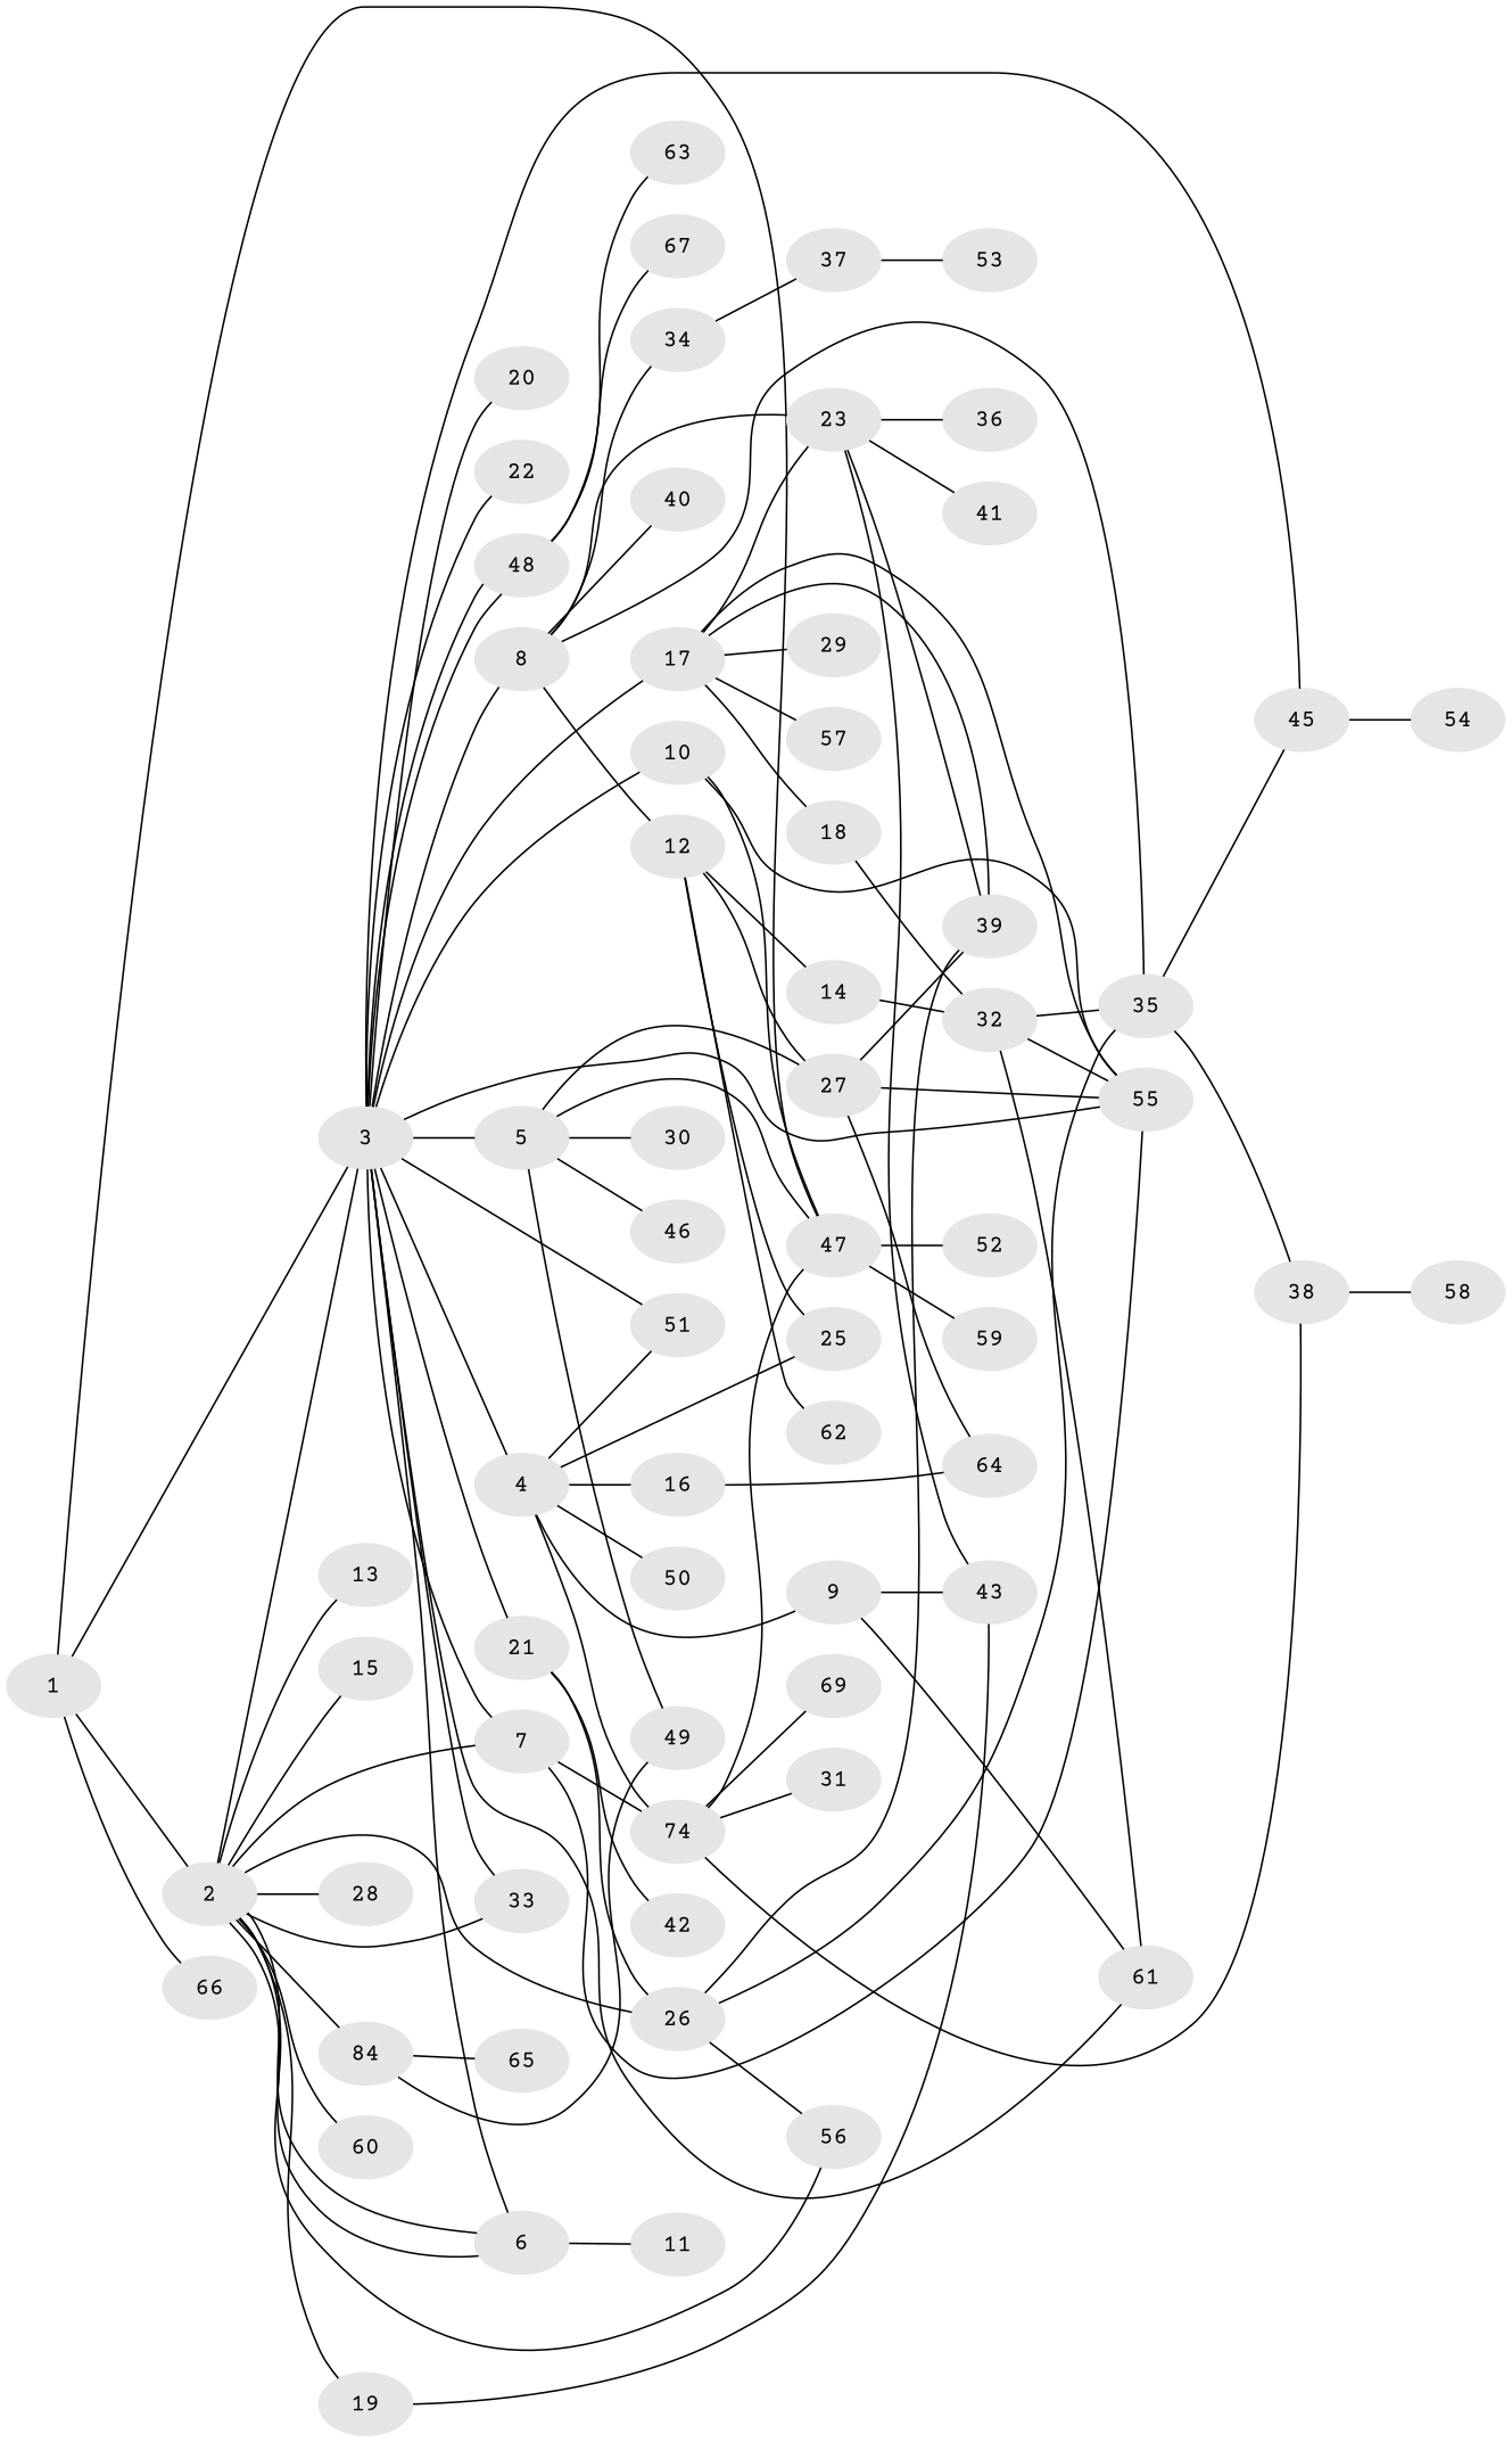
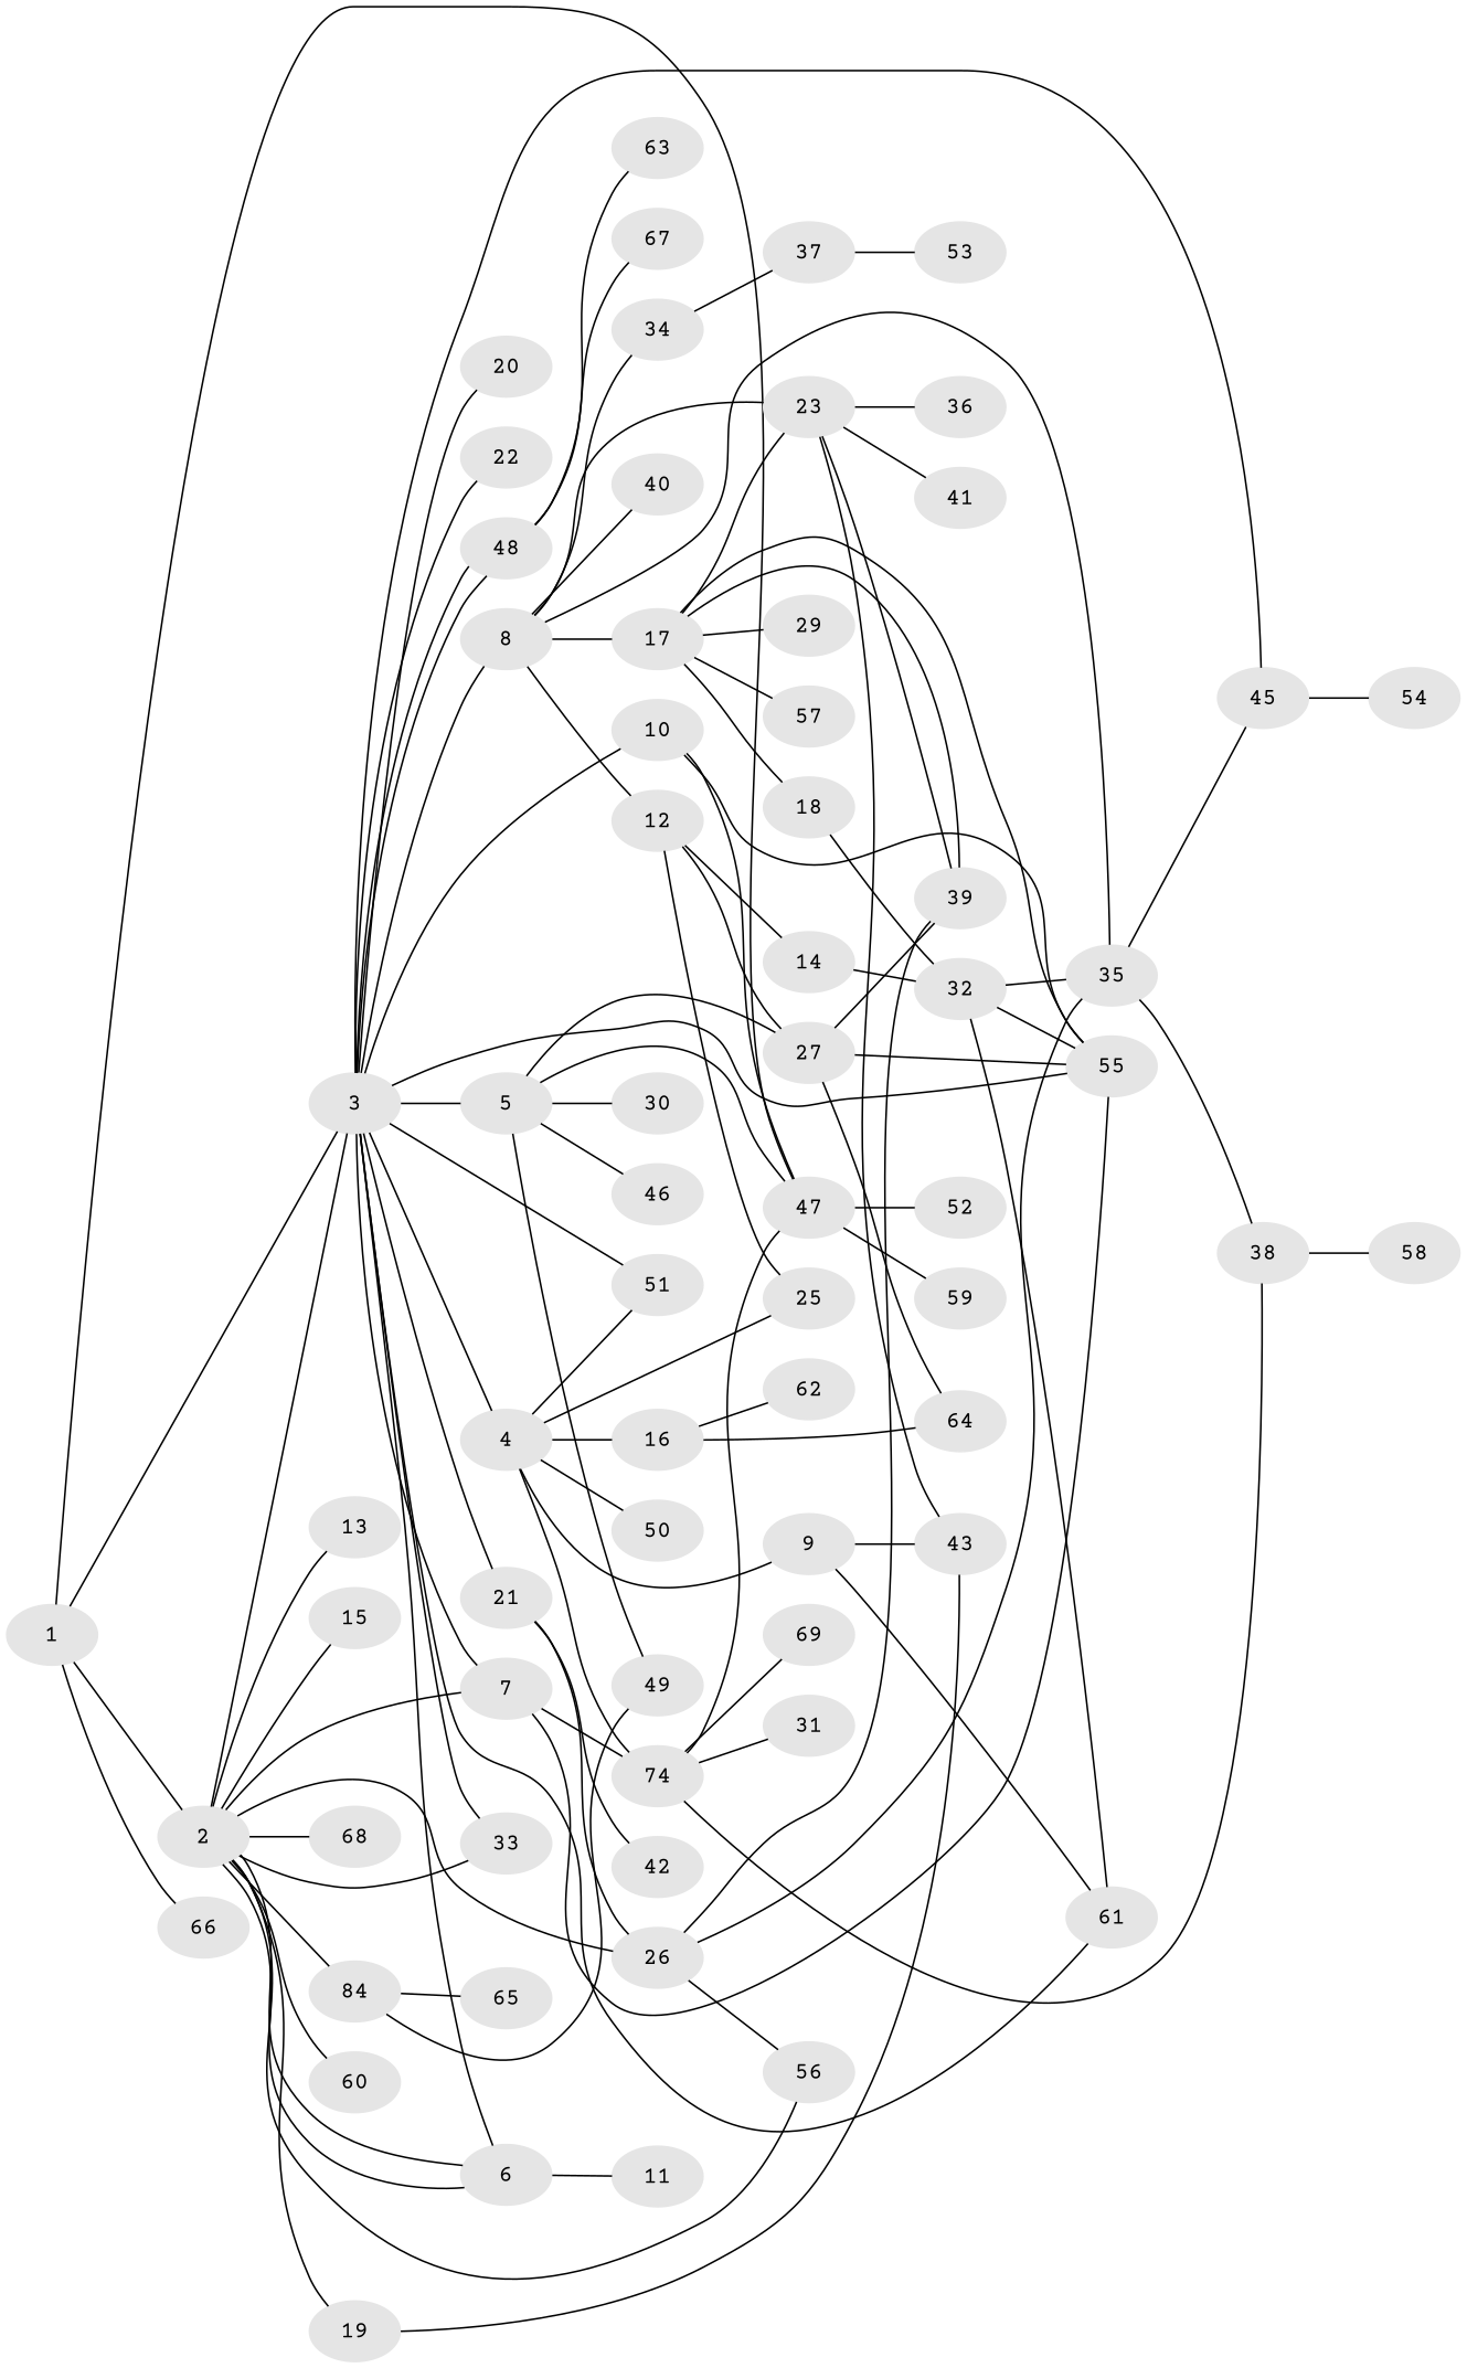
  graph {
    fontname="Courier Prime"
    rankdir=LR
    node [color=gray90 fontname="Courier Prime" style=filled]
    edge [fontname="Courier Prime"]
    1
    2
    3
    47
    66
    6
    7
    13
    15
    19
    26
-   28
+   28 [label=68]
    33
    n14 [label=84]
    56
    60
    4
    5
    8
    10
    17
    20
    21
    22
    45
    48
    51
    55
    61
    52
    59
    11
    n33 [label=74]
    43
    35
    39
    49
    65
    9
    16
    25
    50
    27
    30
    46
    12
    23
    34
    40
    18
    29
    57
    42
    54
    63
    67
    62
    64
    31
    38
    69
    14
    36
    41
    37
    32
    58
    53
    1 -- 2
    1 -- 3
    1 -- 47
    1 -- 66
    2 -- 3
    2 -- 6
    2 -- 6
    2 -- 7
    2 -- 13
    2 -- 15
    2 -- 19
    2 -- 26
    2 -- 28
    2 -- 33
    2 -- n14
    2 -- 56
    2 -- 60
    3 -- 6
    3 -- 7
    3 -- 33
    3 -- 4
    3 -- 5
    3 -- 8
    3 -- 10
-   3 -- 17
+   8 -- 17
    3 -- 20
    3 -- 21
    3 -- 22
    3 -- 45
    3 -- 48
    3 -- 48
    3 -- 51
    3 -- 55
    3 -- 61
    47 -- 52
    47 -- 59
    6 -- 11
    7 -- 55
    7 -- n33
    19 -- 43
    26 -- 56
    26 -- 35
    26 -- 39
    n14 -- 49
    n14 -- 65
    4 -- 51
    4 -- n33
    4 -- 9
    4 -- 16
    4 -- 25
    4 -- 50
    5 -- 47
    5 -- 49
    5 -- 27
    5 -- 30
    5 -- 46
    8 -- 35
    8 -- 12
    8 -- 23
    8 -- 34
    8 -- 40
    10 -- 47
    10 -- 55
    17 -- 55
    17 -- 39
    17 -- 23
    17 -- 18
    17 -- 29
    17 -- 57
    21 -- 26
    21 -- 42
    45 -- 54
    48 -- 63
    48 -- 67
    n33 -- 47
    n33 -- 31
    n33 -- 38
    n33 -- 69
    35 -- 45
    35 -- 38
    9 -- 61
    9 -- 43
-   12 -- 62
+   16 -- 62
    16 -- 64
    27 -- 55
    27 -- 39
    27 -- 64
    12 -- 25
    12 -- 27
    12 -- 14
    23 -- 43
    23 -- 39
    23 -- 36
    23 -- 41
    34 -- 37
    18 -- 32
    38 -- 58
    14 -- 32
    37 -- 53
    32 -- 55
    32 -- 61
    32 -- 35
  }
